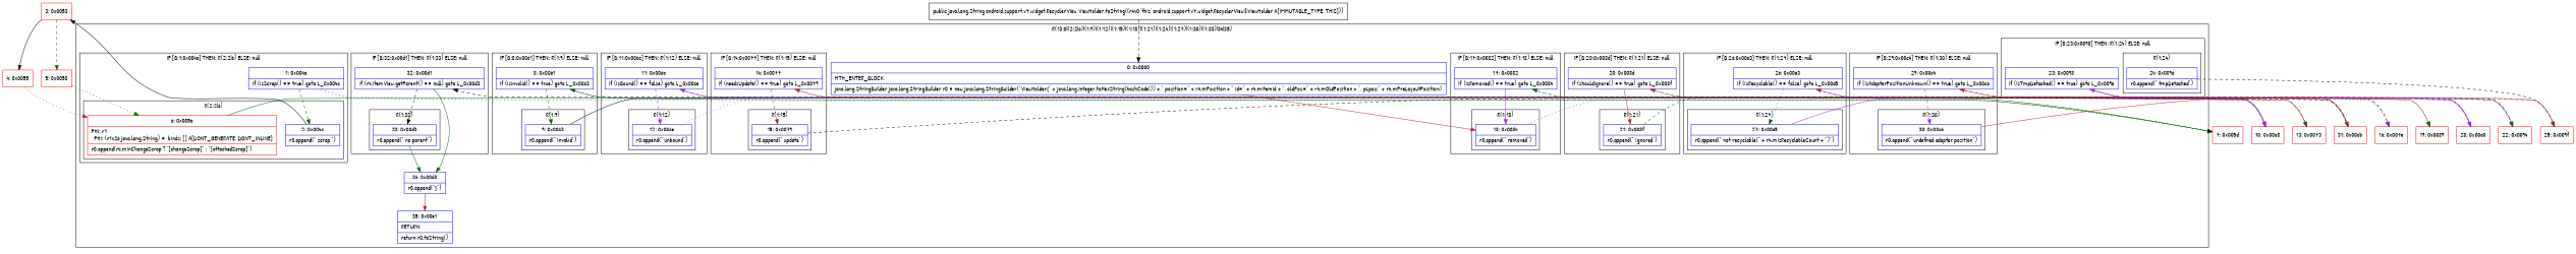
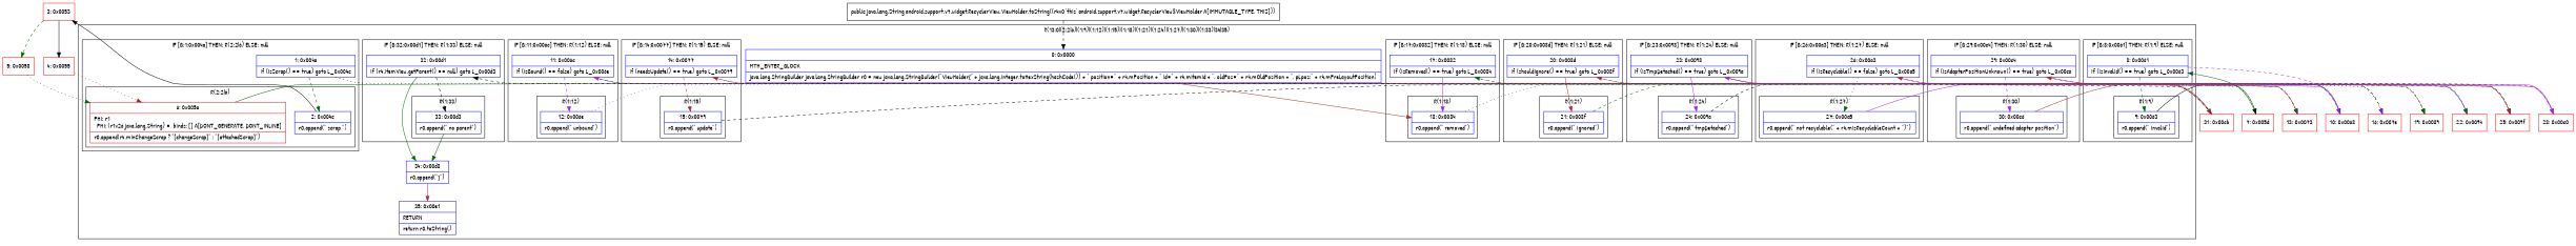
  digraph {
    fontname="Patrick Hand"
    node [color=blue fontname="Patrick Hand" shape=record]
    edge [color=darkgreen fontname="Patrick Hand" style=solid]
    n1 [label="{2\:\ 0x004c|r0.append(\" scrap \")\l}"]
    n2 [color=red label="{6\:\ 0x005a|PHI: r1 \l  PHI: (r1v26 java.lang.String) =  binds: [] A[DONT_GENERATE, DONT_INLINE]\l|r0.append(r4.mInChangeScrap ? \"[changeScrap]\" : \"[attachedScrap]\")\l}"]
    n3 [label="{1\:\ 0x004a|if (isScrap() == true) goto L_0x004c\l}"]
    n4 [label="{9\:\ 0x0063|r0.append(\" invalid\")\l}"]
    n5 [label="{8\:\ 0x0061|if (isInvalid() == true) goto L_0x0063\l}"]
    n6 [label="{12\:\ 0x006e|r0.append(\" unbound\")\l}"]
    n7 [label="{11\:\ 0x006c|if (isBound() == false) goto L_0x006e\l}"]
    n8 [label="{15\:\ 0x0079|r0.append(\" update\")\l}"]
    n9 [label="{14\:\ 0x0077|if (needsUpdate() == true) goto L_0x0079\l}"]
    n10 [label="{18\:\ 0x0084|r0.append(\" removed\")\l}"]
    n11 [label="{17\:\ 0x0082|if (isRemoved() == true) goto L_0x0084\l}"]
    n12 [label="{21\:\ 0x008f|r0.append(\" ignored\")\l}"]
    n13 [label="{20\:\ 0x008d|if (shouldIgnore() == true) goto L_0x008f\l}"]
    n14 [label="{24\:\ 0x009a|r0.append(\" tmpDetached\")\l}"]
    n15 [label="{23\:\ 0x0098|if (isTmpDetached() == true) goto L_0x009a\l}"]
    n16 [label="{27\:\ 0x00a5|r0.append(\" not recyclable(\" + r4.mIsRecyclableCount + \")\")\l}"]
    n17 [label="{26\:\ 0x00a3|if (isRecyclable() == false) goto L_0x00a5\l}"]
    n18 [label="{30\:\ 0x00c6|r0.append(\" undefined adapter position\")\l}"]
    n19 [label="{29\:\ 0x00c4|if (isAdapterPositionUnknown() == true) goto L_0x00c6\l}"]
    n20 [label="{33\:\ 0x00d3|r0.append(\" no parent\")\l}"]
    n21 [label="{32\:\ 0x00d1|if (r4.itemView.getParent() == null) goto L_0x00d3\l}"]
    n22 [label="{0\:\ 0x0000|MTH_ENTER_BLOCK\l|java.lang.StringBuilder java.lang.StringBuilder r0 = new java.lang.StringBuilder(\"ViewHolder\{\" + java.lang.Integer.toHexString(hashCode()) + \" position=\" + r4.mPosition + \" id=\" + r4.mItemId + \", oldPos=\" + r4.mOldPosition + \", pLpos:\" + r4.mPreLayoutPosition)\l}"]
    n23 [label="{34\:\ 0x00d8|r0.append(\"\}\")\l}"]
    n24 [label="{35\:\ 0x00e1|RETURN\l|return r0.toString()\l}"]
    n25 [color=red label="{3\:\ 0x0053}"]
    n26 [color=red label="{7\:\ 0x005d}"]
    n27 [color=red label="{10\:\ 0x0068}"]
    n28 [color=red label="{13\:\ 0x0073}"]
    n29 [color=red label="{16\:\ 0x007e}"]
    n30 [color=red label="{19\:\ 0x0089}"]
    n31 [color=red label="{22\:\ 0x0094}"]
    n32 [color=red label="{25\:\ 0x009f}"]
    n33 [color=red label="{28\:\ 0x00c0}"]
    n34 [color=red label="{31\:\ 0x00cb}"]
    n35 [color=red label="{4\:\ 0x0055}"]
    n36 [color=red label="{5\:\ 0x0058}"]
    n37 [label="{public java.lang.String android.support.v7.widget.RecyclerView.ViewHolder.toString((r4v0 'this' android.support.v7.widget.RecyclerView$ViewHolder A[IMMUTABLE_TYPE, THIS])) }" color=""]
    subgraph cluster_1 {
      label="R(13:0|(2:2|6)|(1:9)|(1:12)|(1:15)|(1:18)|(1:21)|(1:24)|(1:27)|(1:30)|(1:33)|34|35)"
      n22
      n23
      n24
      subgraph cluster_2 {
        label="IF [B:1:0x004a] THEN: R(2:2|6) ELSE: null"
        n3
        subgraph cluster_3 {
          label="R(2:2|6)"
          n1
          n2
        }
      }
      subgraph cluster_4 {
        label="IF [B:8:0x0061] THEN: R(1:9) ELSE: null"
        n5
        subgraph cluster_5 {
          label="R(1:9)"
          n4
        }
      }
      subgraph cluster_6 {
        label="IF [B:11:0x006c] THEN: R(1:12) ELSE: null"
        n7
        subgraph cluster_7 {
          label="R(1:12)"
          n6
        }
      }
      subgraph cluster_8 {
        label="IF [B:14:0x0077] THEN: R(1:15) ELSE: null"
        n9
        subgraph cluster_9 {
          label="R(1:15)"
          n8
        }
      }
      subgraph cluster_10 {
        label="IF [B:17:0x0082] THEN: R(1:18) ELSE: null"
        n11
        subgraph cluster_11 {
          label="R(1:18)"
          n10
        }
      }
      subgraph cluster_12 {
        label="IF [B:20:0x008d] THEN: R(1:21) ELSE: null"
        n13
        subgraph cluster_13 {
          label="R(1:21)"
          n12
        }
      }
      subgraph cluster_14 {
        label="IF [B:23:0x0098] THEN: R(1:24) ELSE: null"
        n15
        subgraph cluster_15 {
          label="R(1:24)"
          n14
        }
      }
      subgraph cluster_16 {
        label="IF [B:26:0x00a3] THEN: R(1:27) ELSE: null"
        n17
        subgraph cluster_17 {
          label="R(1:27)"
          n16
        }
      }
      subgraph cluster_18 {
        label="IF [B:29:0x00c4] THEN: R(1:30) ELSE: null"
        n19
        subgraph cluster_19 {
          label="R(1:30)"
          n18
        }
      }
      subgraph cluster_20 {
        label="IF [B:32:0x00d1] THEN: R(1:33) ELSE: null"
        n21
        subgraph cluster_21 {
          label="R(1:33)"
          n20
        }
      }
    }
    n1 -> n25 [color=black]
    n2 -> n26
    n3 -> n1 [style=dashed]
    n3 -> n26 [color=black style=dotted]
    n4 -> n27 [color=black]
    n5 -> n4 [style=dashed]
    n5 -> n27 [color=purple style=dashed]
    n6 -> n28 [color=purple style=dotted]
    n7 -> n6 [color=purple style=dashed]
    n7 -> n28 [style=dashed]
    n8 -> n29 [color=black style=dashed]
    n9 -> n8 [color=brown style=dashed]
    n9 -> n29 [color=purple style=dotted]
    n10 -> n30 [style=dotted]
    n11 -> n10 [color=purple]
    n11 -> n30 [style=dashed]
    n12 -> n31 [style=dashed]
    n13 -> n12 [color=brown]
    n13 -> n31 [style=dashed]
    n14 -> n32 [color=black style=dashed]
+   n15 -> n14 [color=purple]
    n15 -> n32 [color=brown]
    n16 -> n33 [color=purple]
    n17 -> n16 [style=dotted]
    n17 -> n33 [color=purple]
    n18 -> n34 [color=brown]
    n19 -> n18 [color=purple style=dashed]
    n19 -> n34 [color=brown]
    n20 -> n23
    n21 -> n20 [color=black style=dashed]
    n21 -> n23
    n22 -> n10 [color=brown]
    n23 -> n24 [color=brown]
    n25 -> n35 [color=black]
    n25 -> n36 [style=dashed]
    n26 -> n5
    n27 -> n7 [color=purple]
    n28 -> n9 [color=brown]
    n29 -> n11 [style=dotted]
    n30 -> n13 [color=brown style=dashed]
    n31 -> n15 [color=purple]
    n32 -> n17 [color=brown style=dashed]
    n33 -> n19 [color=brown style=dashed]
    n34 -> n21 [color=black style=dashed]
    n35 -> n2 [color=brown style=dotted]
    n36 -> n2 [style=dotted]
    n37 -> n22 [color=black style=dashed]
  }
